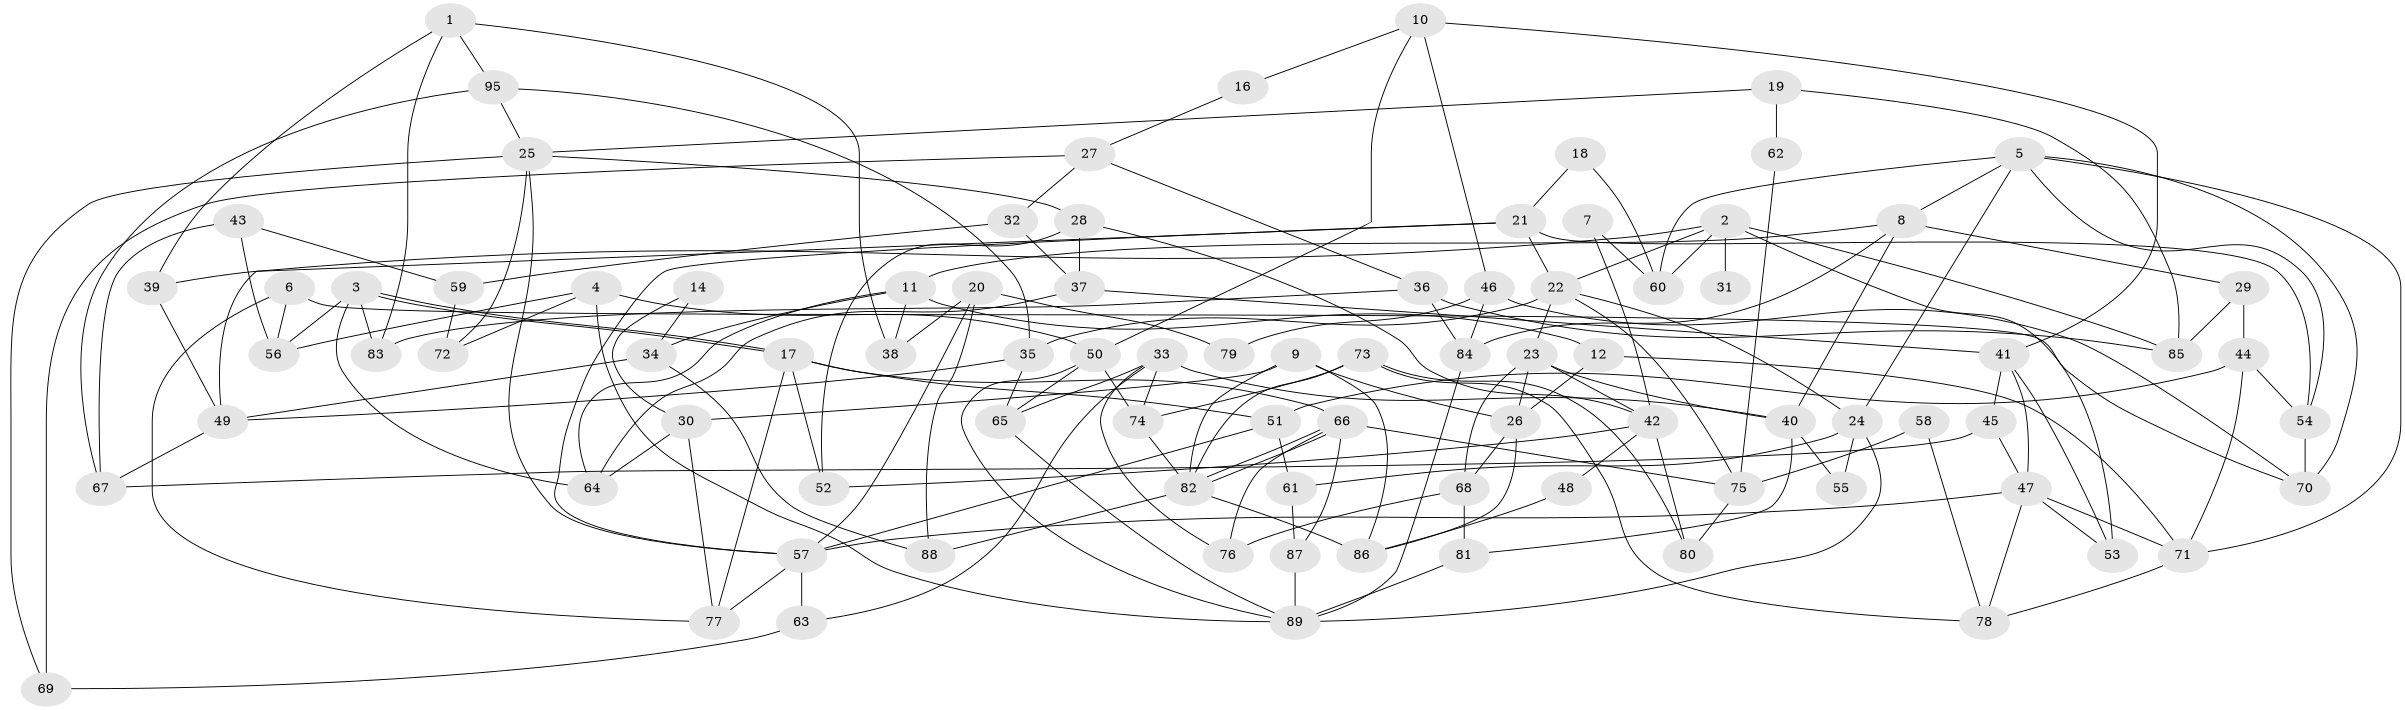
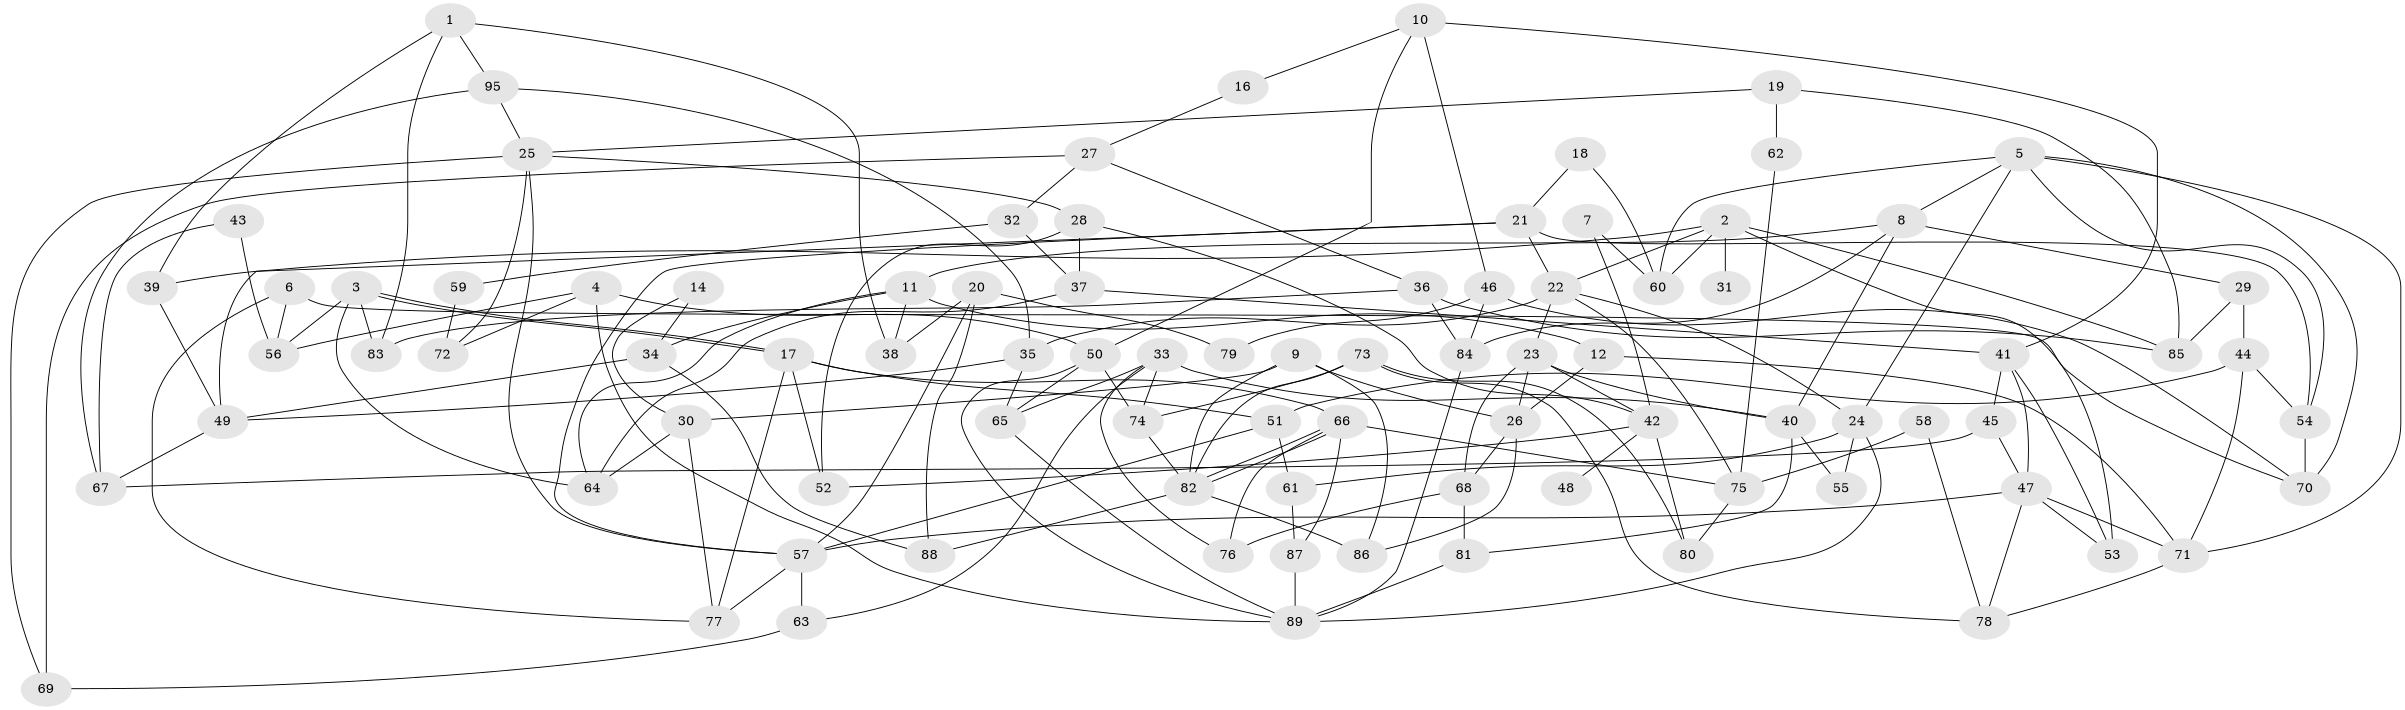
  graph {
    node [color=gray90 style=filled]
    n1 [label=95]
    1
    38
    39
    83
    25
    35
    67
    49
    2
    22
    31
    53
    60
    85
    24
    23
    75
    3
    17
    56
    64
    77
    51
    52
    66
    4
    50
    72
    89
    65
    74
    5
    8
    54
    70
    71
    11
    29
    40
    84
    55
    61
    78
    6
    7
    42
    48
    80
    12
    34
    44
    81
    9
    26
    30
    82
    86
    68
    88
    10
    16
    41
    46
    27
    45
    47
    79
    57
    63
    14
    28
    69
    32
    36
    76
    87
    18
    21
    19
    62
    20
    37
    59
    33
    43
    58
    73
    n1 -- 25
    n1 -- 35
    n1 -- 67
    1 -- n1
    1 -- 38
    1 -- 39
    1 -- 83
    39 -- 49
    25 -- 72
    25 -- 57
    25 -- 28
    25 -- 69
    35 -- 49
    35 -- 65
    49 -- 67
    2 -- 39
    2 -- 22
    2 -- 31
    2 -- 53
    2 -- 60
    2 -- 85
    22 -- 35
    22 -- 24
    22 -- 23
    22 -- 75
    24 -- 89
    24 -- 55
    24 -- 61
    23 -- 40
    23 -- 42
    23 -- 26
    23 -- 68
    75 -- 80
    3 -- 83
    3 -- 17
    3 -- 17
    3 -- 56
    3 -- 64
    17 -- 77
    17 -- 51
    17 -- 52
    17 -- 66
    51 -- 61
    51 -- 57
    66 -- 75
    66 -- 82
    66 -- 82
    66 -- 76
    66 -- 87
    4 -- 56
    4 -- 50
    4 -- 72
    4 -- 89
    50 -- 89
    50 -- 65
    50 -- 74
    65 -- 89
    74 -- 82
    5 -- 60
    5 -- 24
    5 -- 8
    5 -- 54
    5 -- 70
    5 -- 71
    8 -- 11
    8 -- 29
    8 -- 40
    8 -- 84
    54 -- 70
    71 -- 78
    11 -- 38
    11 -- 64
    11 -- 12
    11 -- 34
    29 -- 85
    29 -- 44
    40 -- 55
    40 -- 81
    84 -- 89
    61 -- 87
    6 -- 56
    6 -- 77
    6 -- 70
    7 -- 60
    7 -- 42
    42 -- 52
    42 -- 48
    42 -- 80
-   48 -- 86
    12 -- 71
    12 -- 26
    34 -- 49
    34 -- 88
    44 -- 51
    44 -- 54
    44 -- 71
    81 -- 89
    9 -- 26
    9 -- 30
    9 -- 82
    9 -- 86
    26 -- 86
    26 -- 68
    30 -- 64
    30 -- 77
    82 -- 86
    82 -- 88
    68 -- 81
    68 -- 76
    10 -- 50
    10 -- 16
    10 -- 41
    10 -- 46
    16 -- 27
    41 -- 53
    41 -- 45
    41 -- 47
    46 -- 70
    46 -- 84
    46 -- 79
    27 -- 69
    27 -- 32
    27 -- 36
    45 -- 67
    45 -- 47
    47 -- 53
    47 -- 71
    47 -- 78
    47 -- 57
    57 -- 77
    57 -- 63
    63 -- 69
    14 -- 34
    14 -- 30
    28 -- 52
    28 -- 42
    28 -- 37
    32 -- 37
    32 -- 59
    36 -- 83
    36 -- 85
    36 -- 84
    87 -- 89
    18 -- 60
    18 -- 21
    21 -- 49
    21 -- 22
    21 -- 54
    21 -- 57
    19 -- 25
    19 -- 85
    19 -- 62
    62 -- 75
    20 -- 38
    20 -- 88
    20 -- 79
    20 -- 57
    37 -- 64
    37 -- 41
    59 -- 72
    33 -- 65
    33 -- 74
    33 -- 40
    33 -- 63
    33 -- 76
    43 -- 67
    43 -- 56
-   43 -- 59
    58 -- 75
    58 -- 78
    73 -- 74
    73 -- 78
    73 -- 80
    73 -- 82
  }
